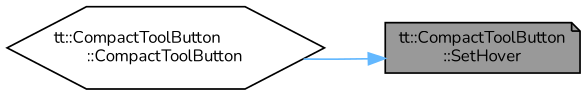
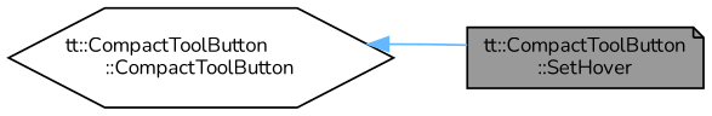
  digraph {
    rankdir=RL
    fontname=Nunito
    node [color=black fontname=Nunito fontsize=10 style=filled]
    n1 [fillcolor=grey60 fontcolor=black height=0.2 label="tt::CompactToolButton\l::SetHover" shape=note width=0.4]
    n2 [fillcolor=white height=0.2 label="tt::CompactToolButton\l::CompactToolButton" shape=hexagon width=0.4]
-   n1 -> n2 [color=steelblue1 dir=back fontname=Nunito fontsize=10 labelfontname=Helvetica labelfontsize=10 style=solid]
+   n2 -> n1 [color=steelblue1 dir=back fontname=Nunito fontsize=10 labelfontname=Helvetica labelfontsize=10 style=solid]
  }
